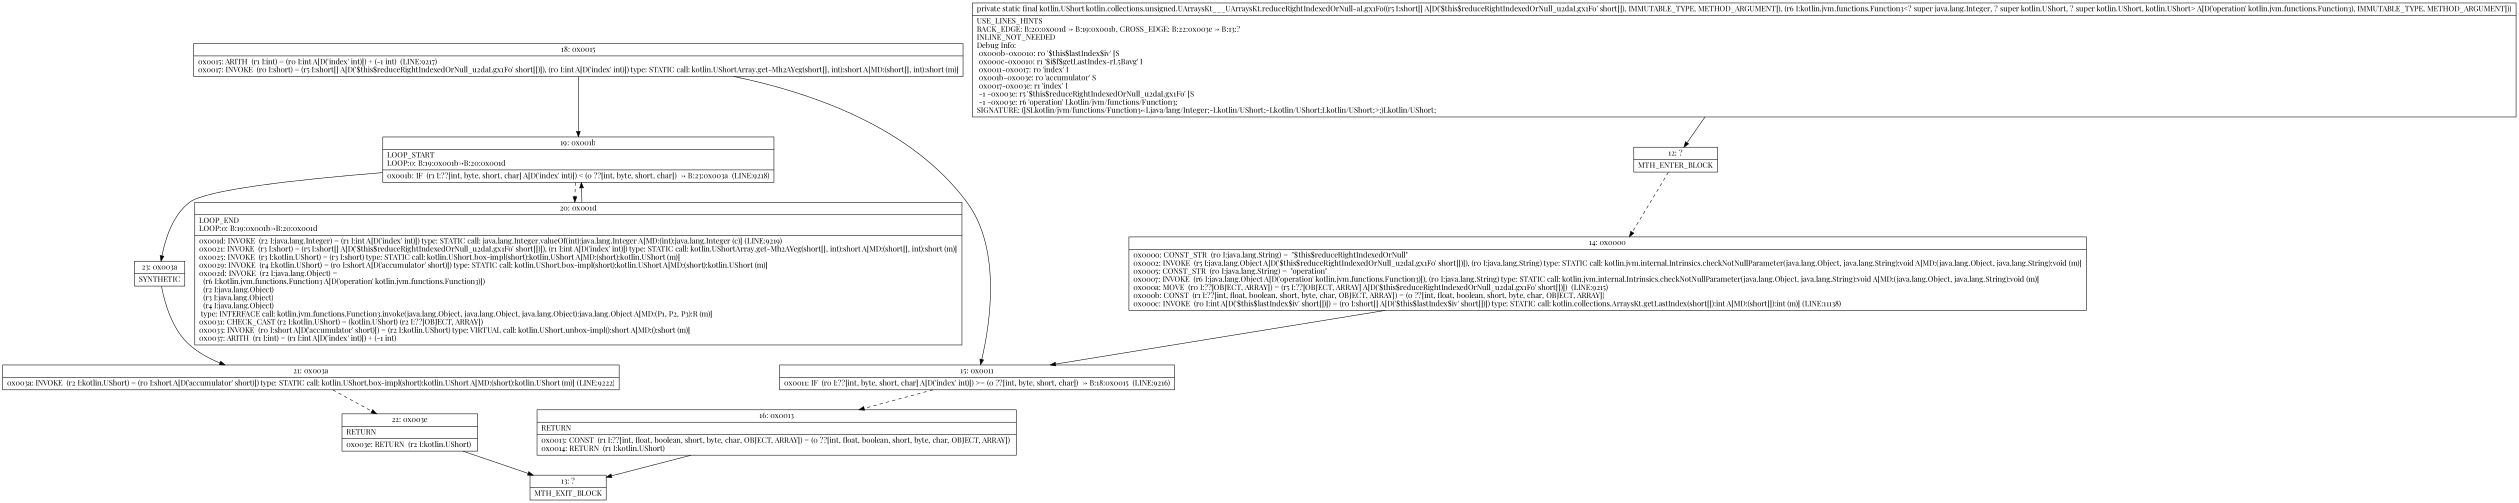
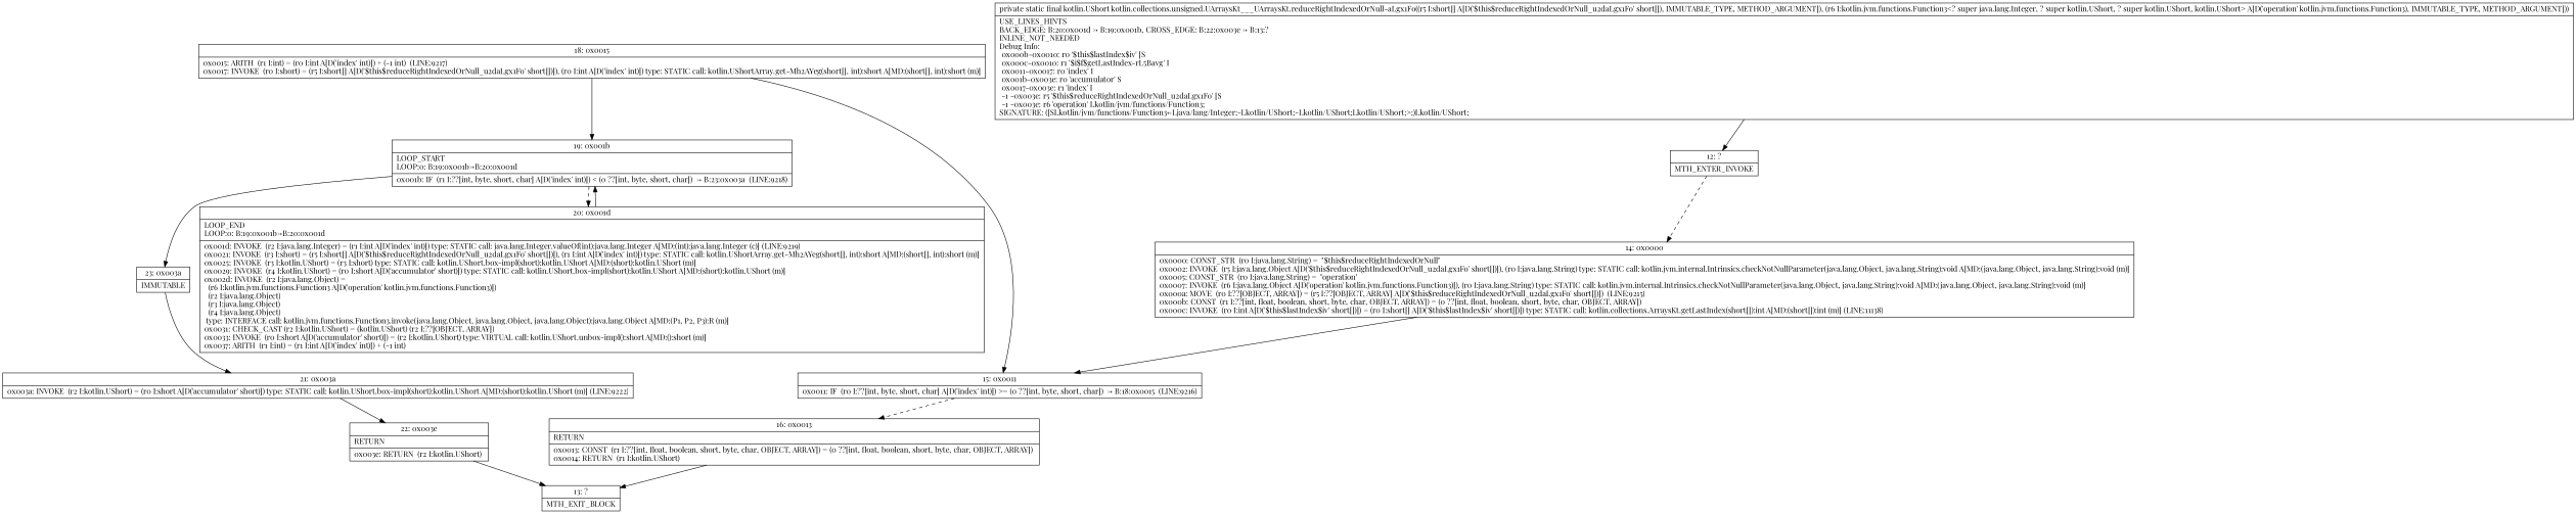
  digraph {
    fontname="Playfair Display"
    node [fontname="Playfair Display" shape=record]
    edge [fontname="Playfair Display"]
-   n1 [label="{12\:\ ?|MTH_ENTER_BLOCK\l}"]
+   n1 [label="{12\:\ ?|MTH_ENTER_INVOKE\l}"]
    n2 [label="{14\:\ 0x0000|0x0000: CONST_STR  (r0 I:java.lang.String) =  \"$this$reduceRightIndexedOrNull\" \l0x0002: INVOKE  (r5 I:java.lang.Object A[D('$this$reduceRightIndexedOrNull_u2daLgx1Fo' short[])]), (r0 I:java.lang.String) type: STATIC call: kotlin.jvm.internal.Intrinsics.checkNotNullParameter(java.lang.Object, java.lang.String):void A[MD:(java.lang.Object, java.lang.String):void (m)]\l0x0005: CONST_STR  (r0 I:java.lang.String) =  \"operation\" \l0x0007: INVOKE  (r6 I:java.lang.Object A[D('operation' kotlin.jvm.functions.Function3)]), (r0 I:java.lang.String) type: STATIC call: kotlin.jvm.internal.Intrinsics.checkNotNullParameter(java.lang.Object, java.lang.String):void A[MD:(java.lang.Object, java.lang.String):void (m)]\l0x000a: MOVE  (r0 I:??[OBJECT, ARRAY]) = (r5 I:??[OBJECT, ARRAY] A[D('$this$reduceRightIndexedOrNull_u2daLgx1Fo' short[])])  (LINE:9215)\l0x000b: CONST  (r1 I:??[int, float, boolean, short, byte, char, OBJECT, ARRAY]) = (0 ??[int, float, boolean, short, byte, char, OBJECT, ARRAY]) \l0x000c: INVOKE  (r0 I:int A[D('$this$lastIndex$iv' short[])]) = (r0 I:short[] A[D('$this$lastIndex$iv' short[])]) type: STATIC call: kotlin.collections.ArraysKt.getLastIndex(short[]):int A[MD:(short[]):int (m)] (LINE:11138)\l}"]
    n3 [label="{15\:\ 0x0011|0x0011: IF  (r0 I:??[int, byte, short, char] A[D('index' int)]) \>= (0 ??[int, byte, short, char])  \-\> B:18:0x0015  (LINE:9216)\l}"]
    n4 [label="{16\:\ 0x0013|RETURN\l|0x0013: CONST  (r1 I:??[int, float, boolean, short, byte, char, OBJECT, ARRAY]) = (0 ??[int, float, boolean, short, byte, char, OBJECT, ARRAY]) \l0x0014: RETURN  (r1 I:kotlin.UShort) \l}"]
    n5 [label="{13\:\ ?|MTH_EXIT_BLOCK\l}"]
    n6 [label="{18\:\ 0x0015|0x0015: ARITH  (r1 I:int) = (r0 I:int A[D('index' int)]) + (\-1 int)  (LINE:9217)\l0x0017: INVOKE  (r0 I:short) = (r5 I:short[] A[D('$this$reduceRightIndexedOrNull_u2daLgx1Fo' short[])]), (r0 I:int A[D('index' int)]) type: STATIC call: kotlin.UShortArray.get\-Mh2AYeg(short[], int):short A[MD:(short[], int):short (m)]\l}"]
    n7 [label="{19\:\ 0x001b|LOOP_START\lLOOP:0: B:19:0x001b\-\>B:20:0x001d\l|0x001b: IF  (r1 I:??[int, byte, short, char] A[D('index' int)]) \< (0 ??[int, byte, short, char])  \-\> B:23:0x003a  (LINE:9218)\l}"]
    n8 [label="{20\:\ 0x001d|LOOP_END\lLOOP:0: B:19:0x001b\-\>B:20:0x001d\l|0x001d: INVOKE  (r2 I:java.lang.Integer) = (r1 I:int A[D('index' int)]) type: STATIC call: java.lang.Integer.valueOf(int):java.lang.Integer A[MD:(int):java.lang.Integer (c)] (LINE:9219)\l0x0021: INVOKE  (r3 I:short) = (r5 I:short[] A[D('$this$reduceRightIndexedOrNull_u2daLgx1Fo' short[])]), (r1 I:int A[D('index' int)]) type: STATIC call: kotlin.UShortArray.get\-Mh2AYeg(short[], int):short A[MD:(short[], int):short (m)]\l0x0025: INVOKE  (r3 I:kotlin.UShort) = (r3 I:short) type: STATIC call: kotlin.UShort.box\-impl(short):kotlin.UShort A[MD:(short):kotlin.UShort (m)]\l0x0029: INVOKE  (r4 I:kotlin.UShort) = (r0 I:short A[D('accumulator' short)]) type: STATIC call: kotlin.UShort.box\-impl(short):kotlin.UShort A[MD:(short):kotlin.UShort (m)]\l0x002d: INVOKE  (r2 I:java.lang.Object) = \l  (r6 I:kotlin.jvm.functions.Function3 A[D('operation' kotlin.jvm.functions.Function3)])\l  (r2 I:java.lang.Object)\l  (r3 I:java.lang.Object)\l  (r4 I:java.lang.Object)\l type: INTERFACE call: kotlin.jvm.functions.Function3.invoke(java.lang.Object, java.lang.Object, java.lang.Object):java.lang.Object A[MD:(P1, P2, P3):R (m)]\l0x0031: CHECK_CAST (r2 I:kotlin.UShort) = (kotlin.UShort) (r2 I:??[OBJECT, ARRAY]) \l0x0033: INVOKE  (r0 I:short A[D('accumulator' short)]) = (r2 I:kotlin.UShort) type: VIRTUAL call: kotlin.UShort.unbox\-impl():short A[MD:():short (m)]\l0x0037: ARITH  (r1 I:int) = (r1 I:int A[D('index' int)]) + (\-1 int) \l}"]
-   n9 [label="{23\:\ 0x003a|SYNTHETIC\l}"]
+   n9 [label="{23\:\ 0x003a|IMMUTABLE\l}"]
    n10 [label="{21\:\ 0x003a|0x003a: INVOKE  (r2 I:kotlin.UShort) = (r0 I:short A[D('accumulator' short)]) type: STATIC call: kotlin.UShort.box\-impl(short):kotlin.UShort A[MD:(short):kotlin.UShort (m)] (LINE:9222)\l}"]
    n11 [label="{22\:\ 0x003e|RETURN\l|0x003e: RETURN  (r2 I:kotlin.UShort) \l}"]
    n12 [label="{private static final kotlin.UShort kotlin.collections.unsigned.UArraysKt___UArraysKt.reduceRightIndexedOrNull\-aLgx1Fo((r5 I:short[] A[D('$this$reduceRightIndexedOrNull_u2daLgx1Fo' short[]), IMMUTABLE_TYPE, METHOD_ARGUMENT]), (r6 I:kotlin.jvm.functions.Function3\<? super java.lang.Integer, ? super kotlin.UShort, ? super kotlin.UShort, kotlin.UShort\> A[D('operation' kotlin.jvm.functions.Function3), IMMUTABLE_TYPE, METHOD_ARGUMENT]))  | USE_LINES_HINTS\lBACK_EDGE: B:20:0x001d \-\> B:19:0x001b, CROSS_EDGE: B:22:0x003e \-\> B:13:?\lINLINE_NOT_NEEDED\lDebug Info:\l  0x000b\-0x0010: r0 '$this$lastIndex$iv' [S\l  0x000c\-0x0010: r1 '$i$f$getLastIndex\-rL5Bavg' I\l  0x0011\-0x0017: r0 'index' I\l  0x001b\-0x003e: r0 'accumulator' S\l  0x0017\-0x003e: r1 'index' I\l  \-1 \-0x003e: r5 '$this$reduceRightIndexedOrNull_u2daLgx1Fo' [S\l  \-1 \-0x003e: r6 'operation' Lkotlin\/jvm\/functions\/Function3;\lSIGNATURE: ([SLkotlin\/jvm\/functions\/Function3\<\-Ljava\/lang\/Integer;\-Lkotlin\/UShort;\-Lkotlin\/UShort;Lkotlin\/UShort;\>;)Lkotlin\/UShort;\l}"]
    n1 -> n2 [style=dashed]
    n2 -> n3
    n3 -> n4 [style=dashed]
    n4 -> n5
    n6 -> n3
    n6 -> n7
    n7 -> n8 [style=dashed]
    n7 -> n9
    n8 -> n7
    n9 -> n10
-   n10 -> n11 [style=dashed]
+   n10 -> n11
    n11 -> n5
    n12 -> n1
  }
